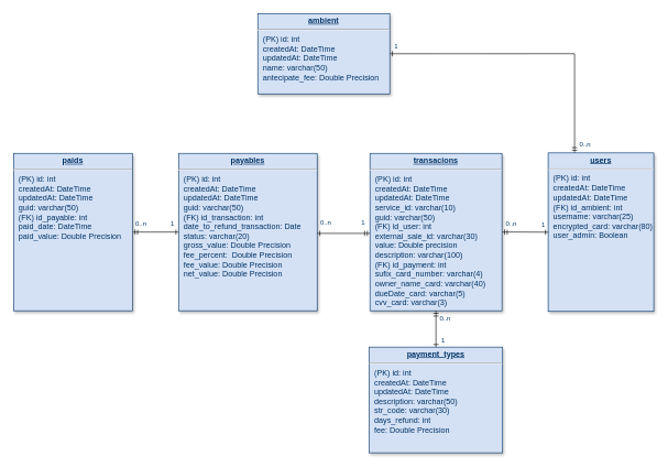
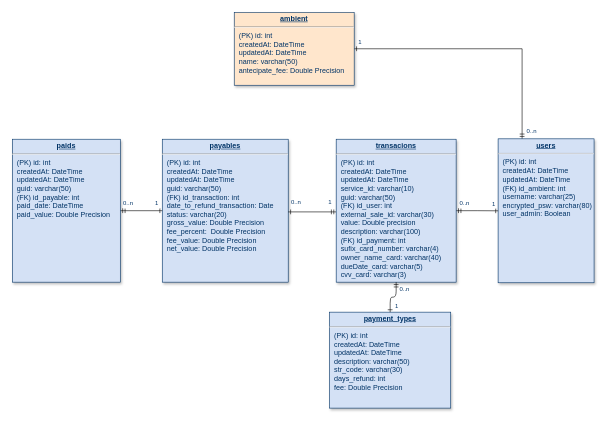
  <mxCell id="0" />
  <mxCell id="1" parent="0" />
  <mxCell id="2" style="edgeStyle=orthogonalEdgeStyle;rounded=0;orthogonalLoop=1;jettySize=auto;html=1;exitX=0.25;exitY=0;exitDx=0;exitDy=0;entryX=1;entryY=0.5;entryDx=0;entryDy=0;startArrow=ERmandOne;startFill=0;startSize=6;endArrow=ERone;endFill=0;endSize=6;" parent="1" source="3" target="18" edge="1"><mxGeometry relative="1" as="geometry" /></mxCell>
- <mxCell id="3" value="&lt;p style=&quot;margin: 0px ; margin-top: 4px ; text-align: center ; text-decoration: underline&quot;&gt;&lt;strong&gt;users&lt;/strong&gt;&lt;/p&gt;&lt;hr&gt;&lt;p style=&quot;margin: 0px ; margin-left: 8px&quot;&gt;(PK) id: int&lt;br&gt;&lt;/p&gt;&lt;p style=&quot;margin: 0px 0px 0px 8px&quot;&gt;createdAt: DateTime&lt;/p&gt;&lt;p style=&quot;margin: 0px 0px 0px 8px&quot;&gt;updatedAt: DateTime&lt;/p&gt;&lt;p style=&quot;margin: 0px ; margin-left: 8px&quot;&gt;(FK) id_ambient: int&lt;/p&gt;&lt;p style=&quot;margin: 0px ; margin-left: 8px&quot;&gt;username: varchar(25)&lt;/p&gt;&lt;p style=&quot;margin: 0px ; margin-left: 8px&quot;&gt;encrypted_card: varchar(80)&lt;/p&gt;&lt;p style=&quot;margin: 0px ; margin-left: 8px&quot;&gt;user_admin: Boolean&lt;/p&gt;" style="verticalAlign=top;align=left;overflow=fill;fontSize=12;fontFamily=Helvetica;html=1;strokeColor=#003366;shadow=1;fillColor=#D4E1F5;fontColor=#003366" parent="1" vertex="1"><mxGeometry x="830" y="231" width="160" height="240" as="geometry" /></mxCell>
- <mxCell id="4" value="&lt;p style=&quot;margin: 0px ; margin-top: 4px ; text-align: center ; text-decoration: underline&quot;&gt;&lt;strong&gt;payment_types&lt;/strong&gt;&lt;/p&gt;&lt;hr&gt;&lt;p style=&quot;margin: 0px ; margin-left: 8px&quot;&gt;(PK) id: int&lt;/p&gt;&lt;p style=&quot;margin: 0px 0px 0px 8px&quot;&gt;createdAt: DateTime&lt;/p&gt;&lt;p style=&quot;margin: 0px 0px 0px 8px&quot;&gt;updatedAt: DateTime&lt;/p&gt;&lt;p style=&quot;margin: 0px 0px 0px 8px&quot;&gt;description: varchar(50)&lt;/p&gt;&lt;p style=&quot;margin: 0px 0px 0px 8px&quot;&gt;str_code: varchar(30)&lt;/p&gt;&lt;p style=&quot;margin: 0px 0px 0px 8px&quot;&gt;days_refund: int&lt;/p&gt;&lt;p style=&quot;margin: 0px ; margin-left: 8px&quot;&gt;fee: Double Precision&lt;/p&gt;" style="verticalAlign=top;align=left;overflow=fill;fontSize=12;fontFamily=Helvetica;html=1;strokeColor=#003366;shadow=1;fillColor=#D4E1F5;fontColor=#003366" parent="1" vertex="1"><mxGeometry x="559" y="525" width="202" height="160" as="geometry" /></mxCell>
+ <mxCell id="3" value="&lt;p style=&quot;margin: 0px ; margin-top: 4px ; text-align: center ; text-decoration: underline&quot;&gt;&lt;strong&gt;users&lt;/strong&gt;&lt;/p&gt;&lt;hr&gt;&lt;p style=&quot;margin: 0px ; margin-left: 8px&quot;&gt;(PK) id: int&lt;br&gt;&lt;/p&gt;&lt;p style=&quot;margin: 0px 0px 0px 8px&quot;&gt;createdAt: DateTime&lt;/p&gt;&lt;p style=&quot;margin: 0px 0px 0px 8px&quot;&gt;updatedAt: DateTime&lt;/p&gt;&lt;p style=&quot;margin: 0px ; margin-left: 8px&quot;&gt;(FK) id_ambient: int&lt;/p&gt;&lt;p style=&quot;margin: 0px ; margin-left: 8px&quot;&gt;username: varchar(25)&lt;/p&gt;&lt;p style=&quot;margin: 0px ; margin-left: 8px&quot;&gt;encrypted_psw: varchar(80)&lt;/p&gt;&lt;p style=&quot;margin: 0px ; margin-left: 8px&quot;&gt;user_admin: Boolean&lt;/p&gt;" style="verticalAlign=top;align=left;overflow=fill;fontSize=12;fontFamily=Helvetica;html=1;strokeColor=#003366;shadow=1;fillColor=#D4E1F5;fontColor=#003366" parent="1" vertex="1"><mxGeometry x="830" y="231" width="160" height="240" as="geometry" /></mxCell>
+ <mxCell id="4" value="&lt;p style=&quot;margin: 0px ; margin-top: 4px ; text-align: center ; text-decoration: underline&quot;&gt;&lt;strong&gt;payment_types&lt;/strong&gt;&lt;/p&gt;&lt;hr&gt;&lt;p style=&quot;margin: 0px ; margin-left: 8px&quot;&gt;(PK) id: int&lt;/p&gt;&lt;p style=&quot;margin: 0px 0px 0px 8px&quot;&gt;createdAt: DateTime&lt;/p&gt;&lt;p style=&quot;margin: 0px 0px 0px 8px&quot;&gt;updatedAt: DateTime&lt;/p&gt;&lt;p style=&quot;margin: 0px 0px 0px 8px&quot;&gt;description: varchar(50)&lt;/p&gt;&lt;p style=&quot;margin: 0px 0px 0px 8px&quot;&gt;str_code: varchar(30)&lt;/p&gt;&lt;p style=&quot;margin: 0px 0px 0px 8px&quot;&gt;days_refund: int&lt;/p&gt;&lt;p style=&quot;margin: 0px ; margin-left: 8px&quot;&gt;fee: Double Precision&lt;/p&gt;" style="verticalAlign=top;align=left;overflow=fill;fontSize=12;fontFamily=Helvetica;html=1;strokeColor=#003366;shadow=1;fillColor=#D4E1F5;fontColor=#003366" parent="1" vertex="1"><mxGeometry x="549" y="520" width="202" height="160" as="geometry" /></mxCell>
  <mxCell id="5" value="&lt;p style=&quot;margin: 0px ; margin-top: 4px ; text-align: center ; text-decoration: underline&quot;&gt;&lt;strong&gt;payables&lt;/strong&gt;&lt;/p&gt;&lt;hr&gt;&lt;p style=&quot;margin: 0px ; margin-left: 8px&quot;&gt;(PK) id: int&lt;/p&gt;&lt;p style=&quot;margin: 0px 0px 0px 8px&quot;&gt;createdAt: DateTime&lt;/p&gt;&lt;p style=&quot;margin: 0px 0px 0px 8px&quot;&gt;updatedAt: DateTime&lt;/p&gt;&lt;p style=&quot;margin: 0px 0px 0px 8px&quot;&gt;guid: varchar(50)&lt;/p&gt;&lt;p style=&quot;margin: 0px ; margin-left: 8px&quot;&gt;(FK) id_transaction:&lt;span&gt;&amp;nbsp;int&lt;/span&gt;&lt;/p&gt;&lt;p style=&quot;margin: 0px ; margin-left: 8px&quot;&gt;&lt;span&gt;date_to_refund_transaction: Date&lt;/span&gt;&lt;/p&gt;&lt;p style=&quot;margin: 0px ; margin-left: 8px&quot;&gt;&lt;span&gt;status: varchar(20)&lt;/span&gt;&lt;/p&gt;&lt;p style=&quot;margin: 0px ; margin-left: 8px&quot;&gt;&lt;span&gt;gross_value: Double Precision&lt;/span&gt;&lt;/p&gt;&lt;p style=&quot;margin: 0px ; margin-left: 8px&quot;&gt;&lt;span&gt;fee_percent:&amp;nbsp; Double Precision&lt;/span&gt;&lt;/p&gt;&lt;p style=&quot;margin: 0px ; margin-left: 8px&quot;&gt;&lt;span&gt;fee_value: Double Precision&lt;/span&gt;&lt;/p&gt;&lt;p style=&quot;margin: 0px ; margin-left: 8px&quot;&gt;&lt;span&gt;net_value: Double Precision&lt;/span&gt;&lt;/p&gt;&lt;p style=&quot;margin: 0px ; margin-left: 8px&quot;&gt;&lt;br&gt;&lt;/p&gt;&lt;p style=&quot;margin: 0px ; margin-left: 8px&quot;&gt;&lt;span style=&quot;color: rgba(0 , 0 , 0 , 0) ; font-family: monospace ; font-size: 0px&quot;&gt;%3CmxGraphModel%3E%3Croot%3E%3CmxCell%20id%3D%220%22%2F%3E%3CmxCell%20id%3D%221%22%20parent%3D%220%22%2F%3E%3CmxCell%20id%3D%222%22%20value%3D%220..n%22%20style%3D%22resizable%3D0%3Balign%3Dleft%3BverticalAlign%3Dtop%3BlabelBackgroundColor%3D%23ffffff%3BfontSize%3D10%3BstrokeColor%3D%23003366%3Bshadow%3D1%3BfillColor%3D%23D4E1F5%3BfontColor%3D%23003366%22%20connectable%3D%220%22%20vertex%3D%221%22%20parent%3D%221%22%3E%3CmxGeometry%20x%3D%22234.0%22%20y%3D%22114.575%22%20as%3D%22geometry%22%3E%3CmxPoint%20x%3D%2210%22%20as%3D%22offset%22%2F%3E%3C%2FmxGeometry%3E%3C%2FmxCell%3E%3C%2Froot%3E%3C%2FmxGraphModel%3E&lt;/span&gt;&lt;br&gt;&lt;/p&gt;" style="verticalAlign=top;align=left;overflow=fill;fontSize=12;fontFamily=Helvetica;html=1;strokeColor=#003366;shadow=1;fillColor=#D4E1F5;fontColor=#003366" parent="1" vertex="1"><mxGeometry x="270" y="231.64" width="210" height="238.36" as="geometry" /></mxCell>
  <mxCell id="6" value="" style="edgeStyle=orthogonalEdgeStyle;rounded=0;orthogonalLoop=1;jettySize=auto;html=1;endArrow=ERone;endFill=0;startArrow=ERmandOne;startFill=0;exitX=1;exitY=0.5;exitDx=0;exitDy=0;" parent="1" source="8" target="3" edge="1"><mxGeometry relative="1" as="geometry"><mxPoint x="780" y="390" as="sourcePoint" /></mxGeometry></mxCell>
  <mxCell id="7" value="" style="edgeStyle=orthogonalEdgeStyle;rounded=0;orthogonalLoop=1;jettySize=auto;html=1;startArrow=ERmandOne;startFill=0;endArrow=ERone;endFill=0;" parent="1" edge="1"><mxGeometry relative="1" as="geometry"><mxPoint x="560" y="352.82" as="sourcePoint" /><mxPoint x="480" y="352.82" as="targetPoint" /></mxGeometry></mxCell>
  <mxCell id="8" value="&lt;p style=&quot;margin: 0px ; margin-top: 4px ; text-align: center ; text-decoration: underline&quot;&gt;&lt;b&gt;transacions&lt;/b&gt;&lt;/p&gt;&lt;hr&gt;&lt;p style=&quot;margin: 0px ; margin-left: 8px&quot;&gt;(PK) id: int&lt;/p&gt;&lt;p style=&quot;margin: 0px 0px 0px 8px&quot;&gt;createdAt: DateTime&lt;/p&gt;&lt;p style=&quot;margin: 0px 0px 0px 8px&quot;&gt;updatedAt: DateTime&lt;/p&gt;&lt;p style=&quot;margin: 0px ; margin-left: 8px&quot;&gt;service_id: varchar(10)&lt;/p&gt;&lt;p style=&quot;margin: 0px ; margin-left: 8px&quot;&gt;guid: varchar(50)&lt;br&gt;&lt;/p&gt;&lt;p style=&quot;margin: 0px ; margin-left: 8px&quot;&gt;(FK) id_user&lt;span&gt;: int&lt;/span&gt;&lt;/p&gt;&lt;p style=&quot;margin: 0px ; margin-left: 8px&quot;&gt;external_sale_id: varchar(30)&lt;/p&gt;&lt;p style=&quot;margin: 0px ; margin-left: 8px&quot;&gt;value: Double precision&lt;/p&gt;&lt;p style=&quot;margin: 0px ; margin-left: 8px&quot;&gt;description: varchar(100)&lt;/p&gt;&lt;p style=&quot;margin: 0px ; margin-left: 8px&quot;&gt;(FK) id_payment&lt;span&gt;: int&lt;/span&gt;&lt;/p&gt;&lt;p style=&quot;margin: 0px ; margin-left: 8px&quot;&gt;sufix_card_number: varchar(4&lt;span&gt;)&lt;/span&gt;&lt;/p&gt;&lt;p style=&quot;margin: 0px ; margin-left: 8px&quot;&gt;&lt;span&gt;owner_name_card: varchar(40)&lt;/span&gt;&lt;/p&gt;&lt;p style=&quot;margin: 0px ; margin-left: 8px&quot;&gt;&lt;span&gt;dueDate_card: varchar(5)&lt;/span&gt;&lt;/p&gt;&lt;p style=&quot;margin: 0px ; margin-left: 8px&quot;&gt;&lt;span&gt;cvv_card: varchar(3)&lt;/span&gt;&lt;/p&gt;&lt;p style=&quot;margin: 0px ; margin-left: 8px&quot;&gt;&lt;span&gt;&lt;br&gt;&lt;/span&gt;&lt;/p&gt;&lt;p style=&quot;margin: 0px ; margin-left: 8px&quot;&gt;&lt;span&gt;&lt;br&gt;&lt;/span&gt;&lt;/p&gt;&lt;p style=&quot;margin: 0px ; margin-left: 8px&quot;&gt;&lt;br&gt;&lt;/p&gt;&lt;p style=&quot;margin: 0px ; margin-left: 8px&quot;&gt;&lt;br&gt;&lt;/p&gt;" style="verticalAlign=top;align=left;overflow=fill;fontSize=12;fontFamily=Helvetica;html=1;strokeColor=#003366;shadow=1;fillColor=#D4E1F5;fontColor=#003366" parent="1" vertex="1"><mxGeometry x="560" y="231.64" width="200" height="238.36" as="geometry" /></mxCell>
  <mxCell id="9" value="" style="endArrow=ERone;endSize=6;startArrow=ERmandOne;startSize=6;startFill=0;edgeStyle=orthogonalEdgeStyle;exitX=0.5;exitY=1;exitDx=0;exitDy=0;endFill=0;" parent="1" source="8" target="4" edge="1"><mxGeometry x="620" y="340" as="geometry"><mxPoint x="1140" y="550" as="sourcePoint" /><mxPoint x="1300" y="550" as="targetPoint" /></mxGeometry></mxCell>
  <mxCell id="10" value="0..n" style="resizable=0;align=left;verticalAlign=top;labelBackgroundColor=#ffffff;fontSize=10;strokeColor=#003366;shadow=1;fillColor=#D4E1F5;fontColor=#003366" parent="9" connectable="0" vertex="1"><mxGeometry x="-1" relative="1" as="geometry"><mxPoint x="4" as="offset" /></mxGeometry></mxCell>
  <mxCell id="11" value="1" style="resizable=0;align=right;verticalAlign=top;labelBackgroundColor=#ffffff;fontSize=10;strokeColor=#003366;shadow=1;fillColor=#D4E1F5;fontColor=#003366" parent="9" connectable="0" vertex="1"><mxGeometry x="1" relative="1" as="geometry"><mxPoint x="15" y="-23.0" as="offset" /></mxGeometry></mxCell>
  <mxCell id="12" value="1" style="resizable=0;align=right;verticalAlign=top;labelBackgroundColor=#ffffff;fontSize=10;strokeColor=#003366;shadow=1;fillColor=#D4E1F5;fontColor=#003366" parent="1" connectable="0" vertex="1"><mxGeometry x="807" y="351.815" as="geometry"><mxPoint x="20" y="-25.0" as="offset" /></mxGeometry></mxCell>
  <mxCell id="13" value="0..n" style="resizable=0;align=left;verticalAlign=top;labelBackgroundColor=#ffffff;fontSize=10;strokeColor=#003366;shadow=1;fillColor=#D4E1F5;fontColor=#003366" parent="1" connectable="0" vertex="1"><mxGeometry x="754" y="326.575" as="geometry"><mxPoint x="10" as="offset" /></mxGeometry></mxCell>
  <mxCell id="14" value="" style="edgeStyle=orthogonalEdgeStyle;rounded=0;orthogonalLoop=1;jettySize=auto;html=1;startArrow=ERmandOne;startFill=0;startSize=6;endArrow=ERone;endFill=0;endSize=6;" parent="1" source="15" target="5" edge="1"><mxGeometry relative="1" as="geometry" /></mxCell>
  <mxCell id="15" value="&lt;p style=&quot;margin: 0px ; margin-top: 4px ; text-align: center ; text-decoration: underline&quot;&gt;&lt;strong&gt;paids&lt;/strong&gt;&lt;/p&gt;&lt;hr&gt;&lt;p style=&quot;margin: 0px ; margin-left: 8px&quot;&gt;(PK) id: int&lt;/p&gt;&lt;p style=&quot;margin: 0px 0px 0px 8px&quot;&gt;createdAt: DateTime&lt;/p&gt;&lt;p style=&quot;margin: 0px 0px 0px 8px&quot;&gt;updatedAt: DateTime&lt;/p&gt;&lt;p style=&quot;margin: 0px 0px 0px 8px&quot;&gt;guid: varchar(50)&lt;br&gt;&lt;/p&gt;&lt;p style=&quot;margin: 0px 0px 0px 8px&quot;&gt;(FK) id_payable: int&lt;/p&gt;&lt;p style=&quot;margin: 0px 0px 0px 8px&quot;&gt;paid_date: DateTime&lt;/p&gt;&lt;p style=&quot;margin: 0px 0px 0px 8px&quot;&gt;paid_value: Double Precision&lt;/p&gt;&lt;p style=&quot;margin: 0px 0px 0px 8px&quot;&gt;&lt;span style=&quot;color: rgba(0 , 0 , 0 , 0) ; font-family: monospace ; font-size: 0px&quot;&gt;(F%3CmxGraphModel%3E%3Croot%3E%3CmxCell%20id%3D%220%22%2F%3E%3CmxCell%20id%3D%221%22%20parent%3D%220%22%2F%3E%3CmxCell%20id%3D%222%22%20value%3D%220..n%22%20style%3D%22resizable%3D0%3Balign%3Dleft%3BverticalAlign%3Dtop%3BlabelBackgroundColor%3D%23ffffff%3BfontSize%3D10%3BstrokeColor%3D%23003366%3Bshadow%3D1%3BfillColor%3D%23D4E1F5%3BfontColor%3D%23003366%22%20connectable%3D%220%22%20vertex%3D%221%22%20parent%3D%221%22%3E%3CmxGeometry%20x%3D%22234.0%22%20y%3D%22114.575%22%20as%3D%22geometry%22%3E%3CmxPoint%20x%3D%2210%22%20as%3D%22offset%22%2F%3E%3C%2FmxGeometry%3E%3C%2FmxCell%3E%3C%2Froot%3E%3C%2FmxGraphModel%3E&lt;/span&gt;&lt;br&gt;&lt;/p&gt;" style="verticalAlign=top;align=left;overflow=fill;fontSize=12;fontFamily=Helvetica;html=1;strokeColor=#003366;shadow=1;fillColor=#D4E1F5;fontColor=#003366" parent="1" vertex="1"><mxGeometry x="20" y="231.64" width="180" height="238.36" as="geometry" /></mxCell>
  <mxCell id="16" value="1" style="resizable=0;align=right;verticalAlign=top;labelBackgroundColor=#ffffff;fontSize=10;strokeColor=#003366;shadow=1;fillColor=#D4E1F5;fontColor=#003366" parent="1" connectable="0" vertex="1"><mxGeometry x="534" y="349.575" as="geometry"><mxPoint x="20" y="-25.0" as="offset" /></mxGeometry></mxCell>
  <mxCell id="17" value="0..n" style="resizable=0;align=left;verticalAlign=top;labelBackgroundColor=#ffffff;fontSize=10;strokeColor=#003366;shadow=1;fillColor=#D4E1F5;fontColor=#003366" parent="1" connectable="0" vertex="1"><mxGeometry x="473" y="324.575" as="geometry"><mxPoint x="10" as="offset" /></mxGeometry></mxCell>
- <mxCell id="18" value="&lt;p style=&quot;margin: 0px ; margin-top: 4px ; text-align: center ; text-decoration: underline&quot;&gt;&lt;strong&gt;ambient&lt;/strong&gt;&lt;/p&gt;&lt;hr&gt;&lt;p style=&quot;margin: 0px ; margin-left: 8px&quot;&gt;(PK) id: int&lt;br&gt;createdAt: DateTime&lt;/p&gt;&lt;p style=&quot;margin: 0px ; margin-left: 8px&quot;&gt;updatedAt: DateTime&lt;/p&gt;&lt;p style=&quot;margin: 0px ; margin-left: 8px&quot;&gt;name: varchar(50)&lt;/p&gt;&lt;p style=&quot;margin: 0px ; margin-left: 8px&quot;&gt;antecipate_fee: Double Precision&lt;/p&gt;" style="verticalAlign=top;align=left;overflow=fill;fontSize=12;fontFamily=Helvetica;html=1;strokeColor=#003366;shadow=1;fillColor=#D4E1F5;fontColor=#003366" parent="1" vertex="1"><mxGeometry x="390" y="20" width="200" height="121.64" as="geometry" /></mxCell>
+ <mxCell id="18" value="&lt;p style=&quot;margin: 0px ; margin-top: 4px ; text-align: center ; text-decoration: underline&quot;&gt;&lt;strong&gt;ambient&lt;/strong&gt;&lt;/p&gt;&lt;hr&gt;&lt;p style=&quot;margin: 0px ; margin-left: 8px&quot;&gt;(PK) id: int&lt;br&gt;createdAt: DateTime&lt;/p&gt;&lt;p style=&quot;margin: 0px ; margin-left: 8px&quot;&gt;updatedAt: DateTime&lt;/p&gt;&lt;p style=&quot;margin: 0px ; margin-left: 8px&quot;&gt;name: varchar(50)&lt;/p&gt;&lt;p style=&quot;margin: 0px ; margin-left: 8px&quot;&gt;antecipate_fee: Double Precision&lt;/p&gt;" style="verticalAlign=top;align=left;overflow=fill;fontSize=12;fontFamily=Helvetica;html=1;strokeColor=#003366;shadow=1;fillColor=#ffe6cc;fontColor=#003366;" parent="1" vertex="1"><mxGeometry x="390" y="20" width="200" height="121.64" as="geometry" /></mxCell>
  <mxCell id="19" value="1" style="resizable=0;align=right;verticalAlign=top;labelBackgroundColor=#ffffff;fontSize=10;strokeColor=#003366;shadow=1;fillColor=#D4E1F5;fontColor=#003366" parent="1" connectable="0" vertex="1"><mxGeometry x="584" y="82.815" as="geometry"><mxPoint x="20" y="-25.0" as="offset" /></mxGeometry></mxCell>
  <mxCell id="20" value="0..n" style="resizable=0;align=left;verticalAlign=top;labelBackgroundColor=#ffffff;fontSize=10;strokeColor=#003366;shadow=1;fillColor=#D4E1F5;fontColor=#003366" parent="1" connectable="0" vertex="1"><mxGeometry x="866" y="206.575" as="geometry"><mxPoint x="10" as="offset" /></mxGeometry></mxCell>
  <mxCell id="21" value="0..n" style="resizable=0;align=left;verticalAlign=top;labelBackgroundColor=#ffffff;fontSize=10;strokeColor=#003366;shadow=1;fillColor=#D4E1F5;fontColor=#003366" parent="1" connectable="0" vertex="1"><mxGeometry x="193" y="326.575" as="geometry"><mxPoint x="10" as="offset" /></mxGeometry></mxCell>
  <mxCell id="22" value="1" style="resizable=0;align=right;verticalAlign=top;labelBackgroundColor=#ffffff;fontSize=10;strokeColor=#003366;shadow=1;fillColor=#D4E1F5;fontColor=#003366" parent="1" connectable="0" vertex="1"><mxGeometry x="245" y="351.575" as="geometry"><mxPoint x="20" y="-25.0" as="offset" /></mxGeometry></mxCell>
